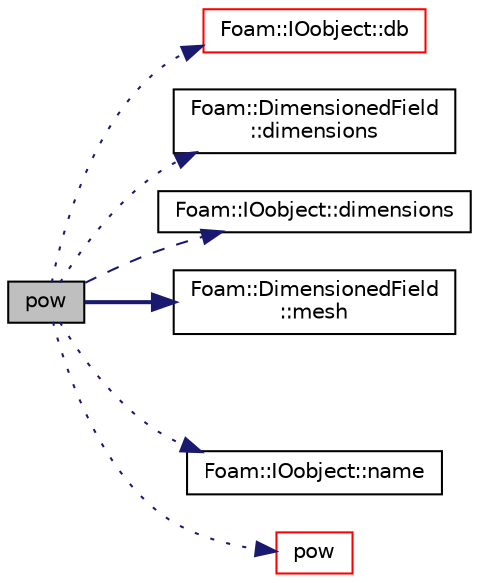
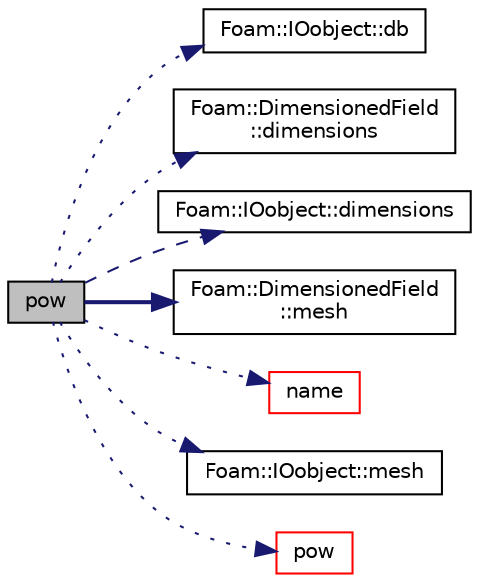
  digraph {
    rankdir=LR
    node [color=black fontname=Helvetica fontsize=10 shape=record]
    edge [color=midnightblue fontname=Helvetica fontsize=10 labelfontname=Helvetica labelfontsize=10 style=dotted]
    n1 [fillcolor=grey75 fontcolor=black height=0.2 label=pow style=filled width=0.4]
-   n2 [color=red height=0.2 label="Foam::IOobject::db" width=0.4]
+   n2 [height=0.2 label="Foam::IOobject::db" width=0.4]
    n3 [height=0.2 label="Foam::DimensionedField\l::dimensions" width=0.4]
    n4 [height=0.2 label="Foam::IOobject::dimensions" width=0.4]
    n5 [height=0.2 label="Foam::DimensionedField\l::mesh" width=0.4]
-   n7 [height=0.2 label="Foam::IOobject::name" width=0.4]
+   n6 [color=red height=0.2 label=name width=0.4]
+   n7 [height=0.2 label="Foam::IOobject::mesh" width=0.4]
    n8 [color=red height=0.2 label=pow width=0.4]
    n1 -> n2
    n1 -> n3
    n1 -> n4 [style=dashed]
    n1 -> n5 [style=bold]
+   n1 -> n6
    n1 -> n7
    n1 -> n8
  }
